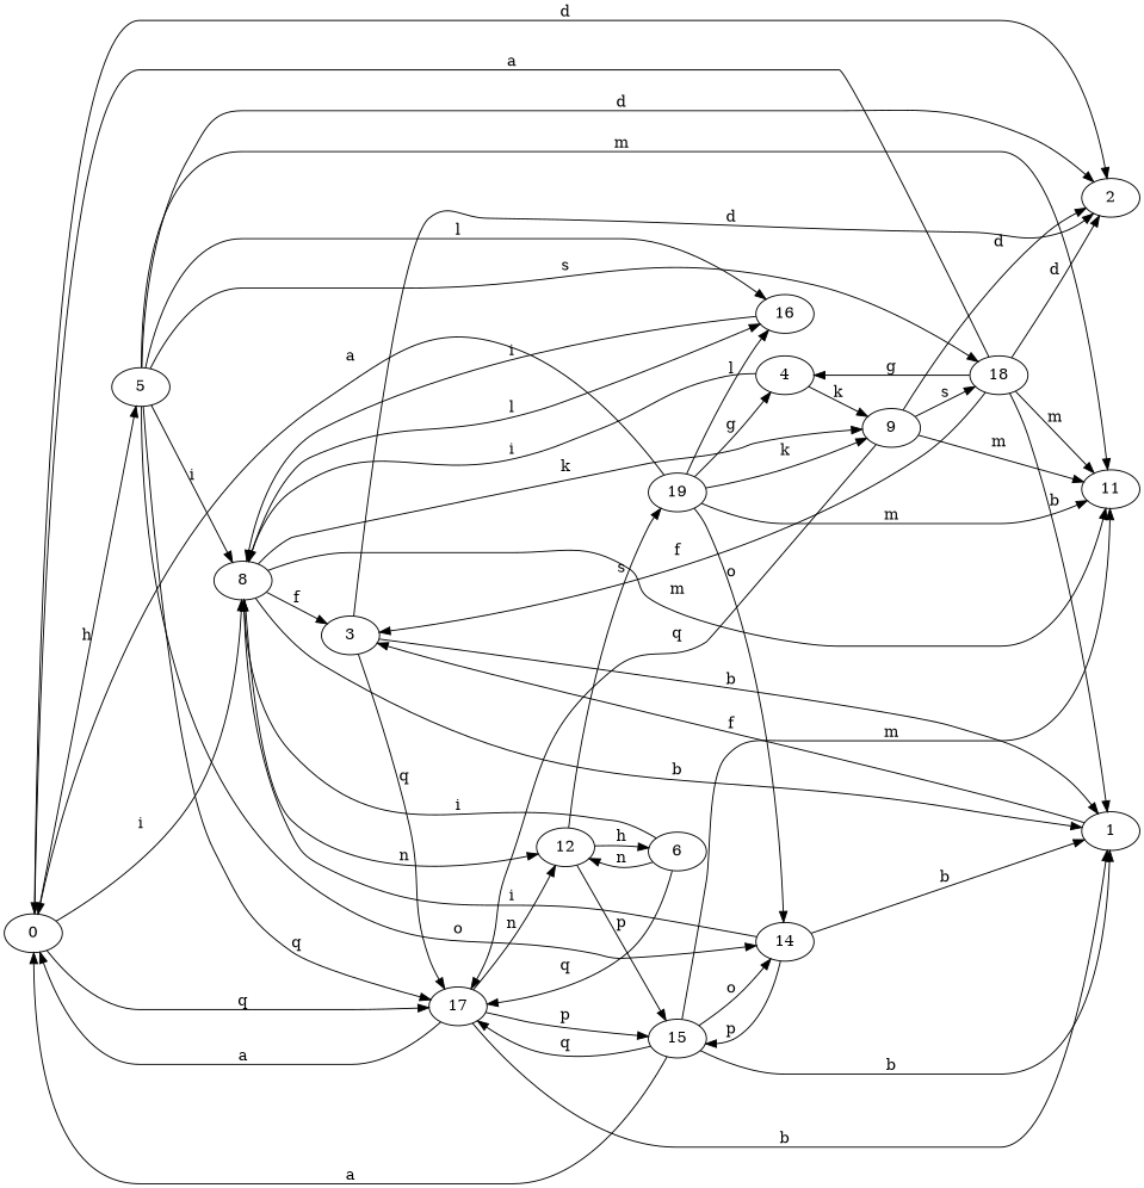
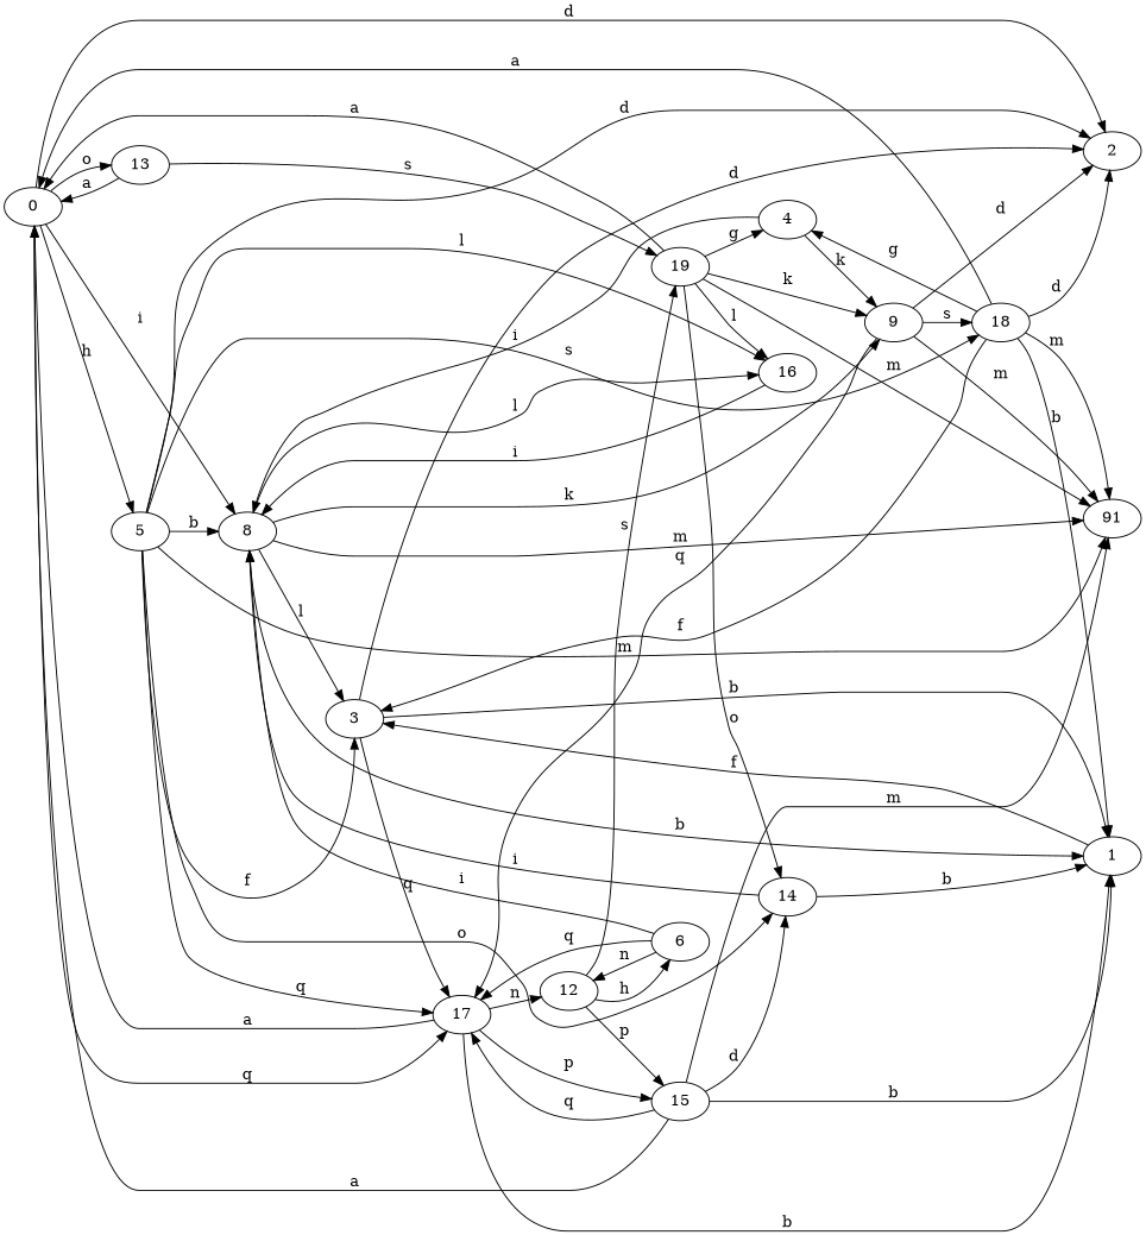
  strict digraph {
    rankdir=LR
    0
    2
    5
    8
+   13
    17
    3
    n8 [label=16]
-   11
+   11 [label=91]
    14
    18
    1
    9
    12
    19
    15
    4
    6
    0 -> 2 [label=d]
    0 -> 5 [label=h]
    0 -> 8 [label=i]
+   0 -> 13 [label=o]
    0 -> 17 [label=q]
    5 -> 2 [label=d]
-   5 -> 8 [label=i]
+   5 -> 8 [label=b]
    5 -> 17 [label=q]
+   5 -> 3 [label=f]
    5 -> n8 [label=l]
    5 -> 11 [label=m]
    5 -> 14 [label=o]
    5 -> 18 [label=s]
-   8 -> 3 [label=f]
+   8 -> 3 [label=l]
    8 -> n8 [label=l]
    8 -> 11 [label=m]
    8 -> 1 [label=b]
    8 -> 9 [label=k]
-   8 -> 12 [label=n]
+   13 -> 0 [label=a]
+   13 -> 19 [label=s]
    17 -> 0 [label=a]
    17 -> 1 [label=b]
    17 -> 12 [label=n]
    17 -> 15 [label=p]
    3 -> 2 [label=d]
    3 -> 17 [label=q]
    3 -> 1 [label=b]
    n8 -> 8 [label=i]
    14 -> 8 [label=i]
    14 -> 1 [label=b]
-   14 -> 15 [label=p]
    18 -> 0 [label=a]
    18 -> 2 [label=d]
    18 -> 3 [label=f]
    18 -> 11 [label=m]
    18 -> 1 [label=b]
    18 -> 4 [label=g]
    1 -> 3 [label=f]
    9 -> 2 [label=d]
    9 -> 17 [label=q]
    9 -> 11 [label=m]
    9 -> 18 [label=s]
    12 -> 19 [label=s]
    12 -> 15 [label=p]
    12 -> 6 [label=h]
    19 -> 0 [label=a]
    19 -> n8 [label=l]
    19 -> 11 [label=m]
    19 -> 14 [label=o]
    19 -> 9 [label=k]
    19 -> 4 [label=g]
    15 -> 0 [label=a]
    15 -> 17 [label=q]
    15 -> 11 [label=m]
-   15 -> 14 [label=o]
+   15 -> 14 [label=d]
    15 -> 1 [label=b]
    4 -> 8 [label=i]
    4 -> 9 [label=k]
    6 -> 8 [label=i]
    6 -> 17 [label=q]
    6 -> 12 [label=n]
  }
